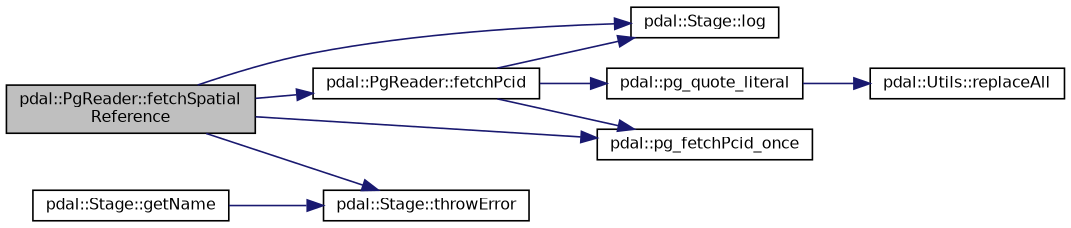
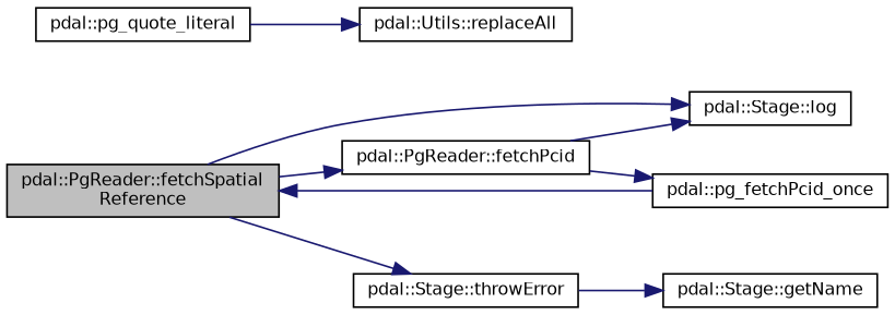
  digraph {
    rankdir=LR
    node [color=black fillcolor=white fontname=Helvetica fontsize=10 shape=record style=filled]
    edge [color=midnightblue fontname=Helvetica fontsize=10 labelfontname=Helvetica labelfontsize=10 style=solid]
    n1 [fillcolor=grey75 fontcolor=black height=0.2 label="pdal::PgReader::fetchSpatial\lReference" width=0.4]
    n2 [height=0.2 label="pdal::PgReader::fetchPcid" width=0.4]
    n3 [height=0.2 label="pdal::Stage::log" width=0.4]
    n4 [height=0.2 label="pdal::pg_fetchPcid_once" width=0.4]
    n5 [height=0.2 label="pdal::Stage::throwError" width=0.4]
    n6 [height=0.2 label="pdal::pg_quote_literal" width=0.4]
    n7 [height=0.2 label="pdal::Stage::getName" width=0.4]
    n8 [height=0.2 label="pdal::Utils::replaceAll" width=0.4]
    n1 -> n2
    n1 -> n3
-   n1 -> n4
+   n4 -> n1
    n1 -> n5
    n2 -> n3
    n2 -> n4
-   n2 -> n6
-   n7 -> n5
+   n5 -> n7
    n6 -> n8
  }
